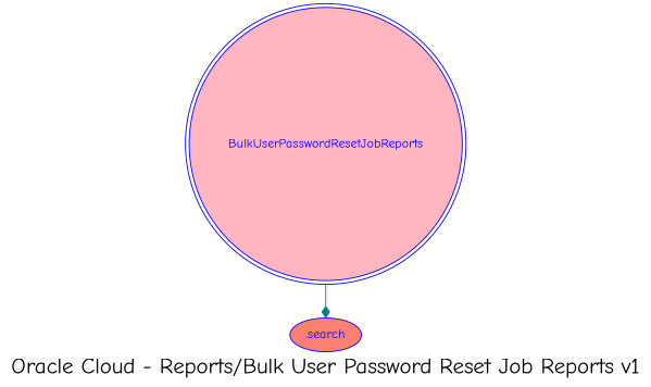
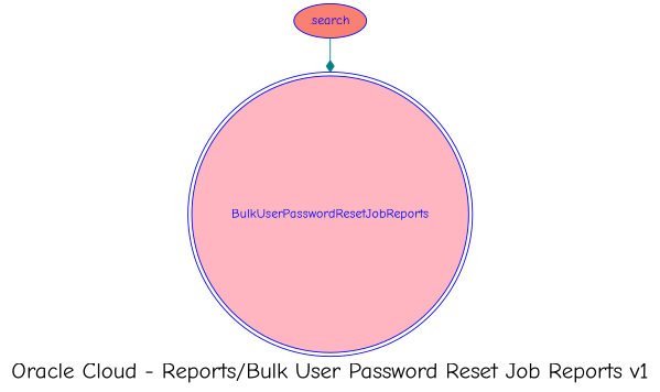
  digraph {
    fontsize=24
    label="Oracle Cloud - Reports/Bulk User Password Reset Job Reports v1"
    splines=true
    fontname="Comic Neue"
    node [color=blue fontcolor=blue style=filled fontname="Comic Neue"]
    BulkUserPasswordResetJobReports [shape=doublecircle fillcolor=lightpink]
    ".search" [shape=ellipse fillcolor=salmon]
-   BulkUserPasswordResetJobReports -> ".search" [arrowhead=diamond arrowtail=none color=teal fontcolor=blue fontname="Comic Neue"]
+   ".search" -> BulkUserPasswordResetJobReports [arrowhead=diamond arrowtail=none color=teal fontcolor=blue fontname="Comic Neue"]
  }
